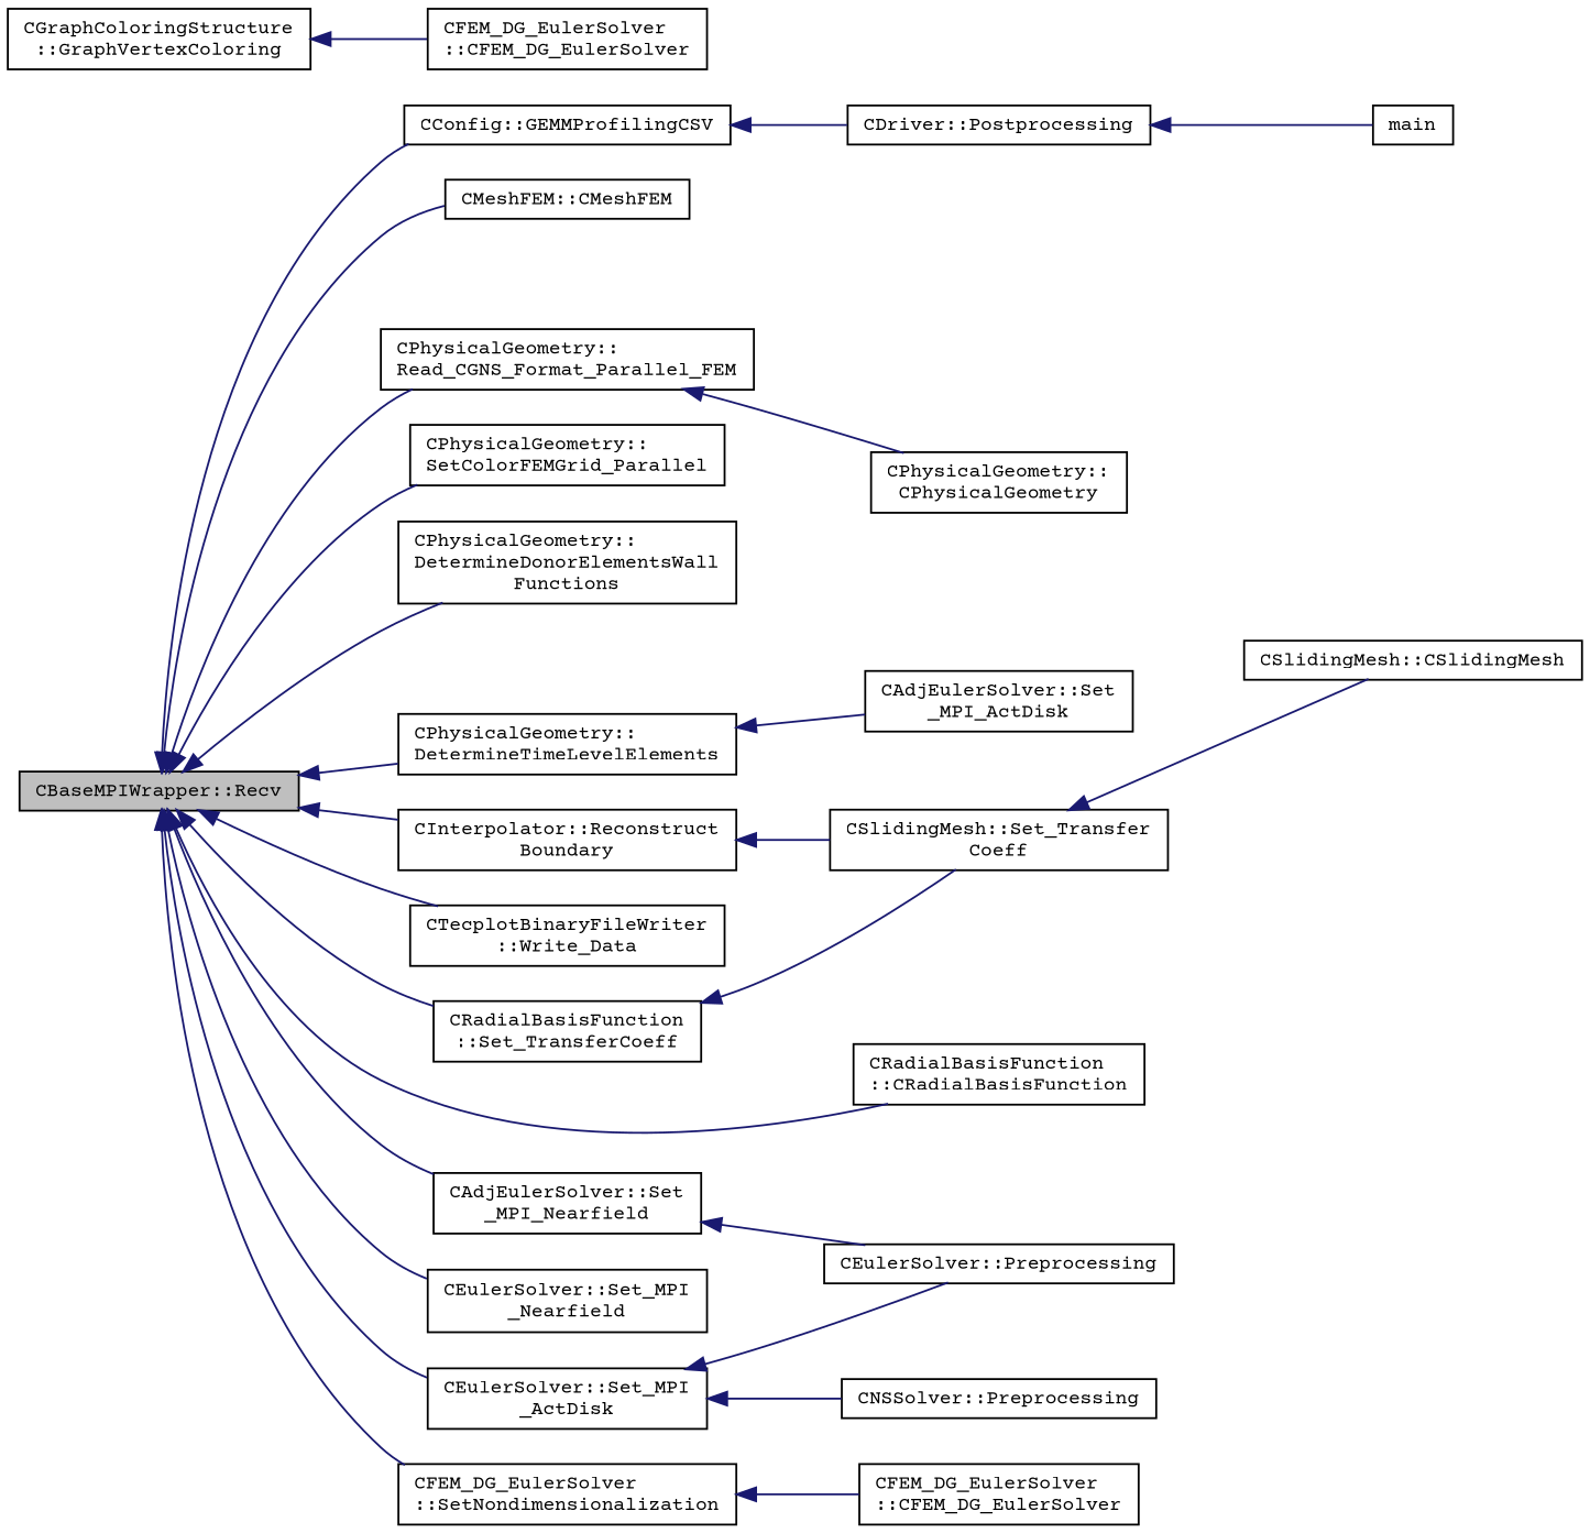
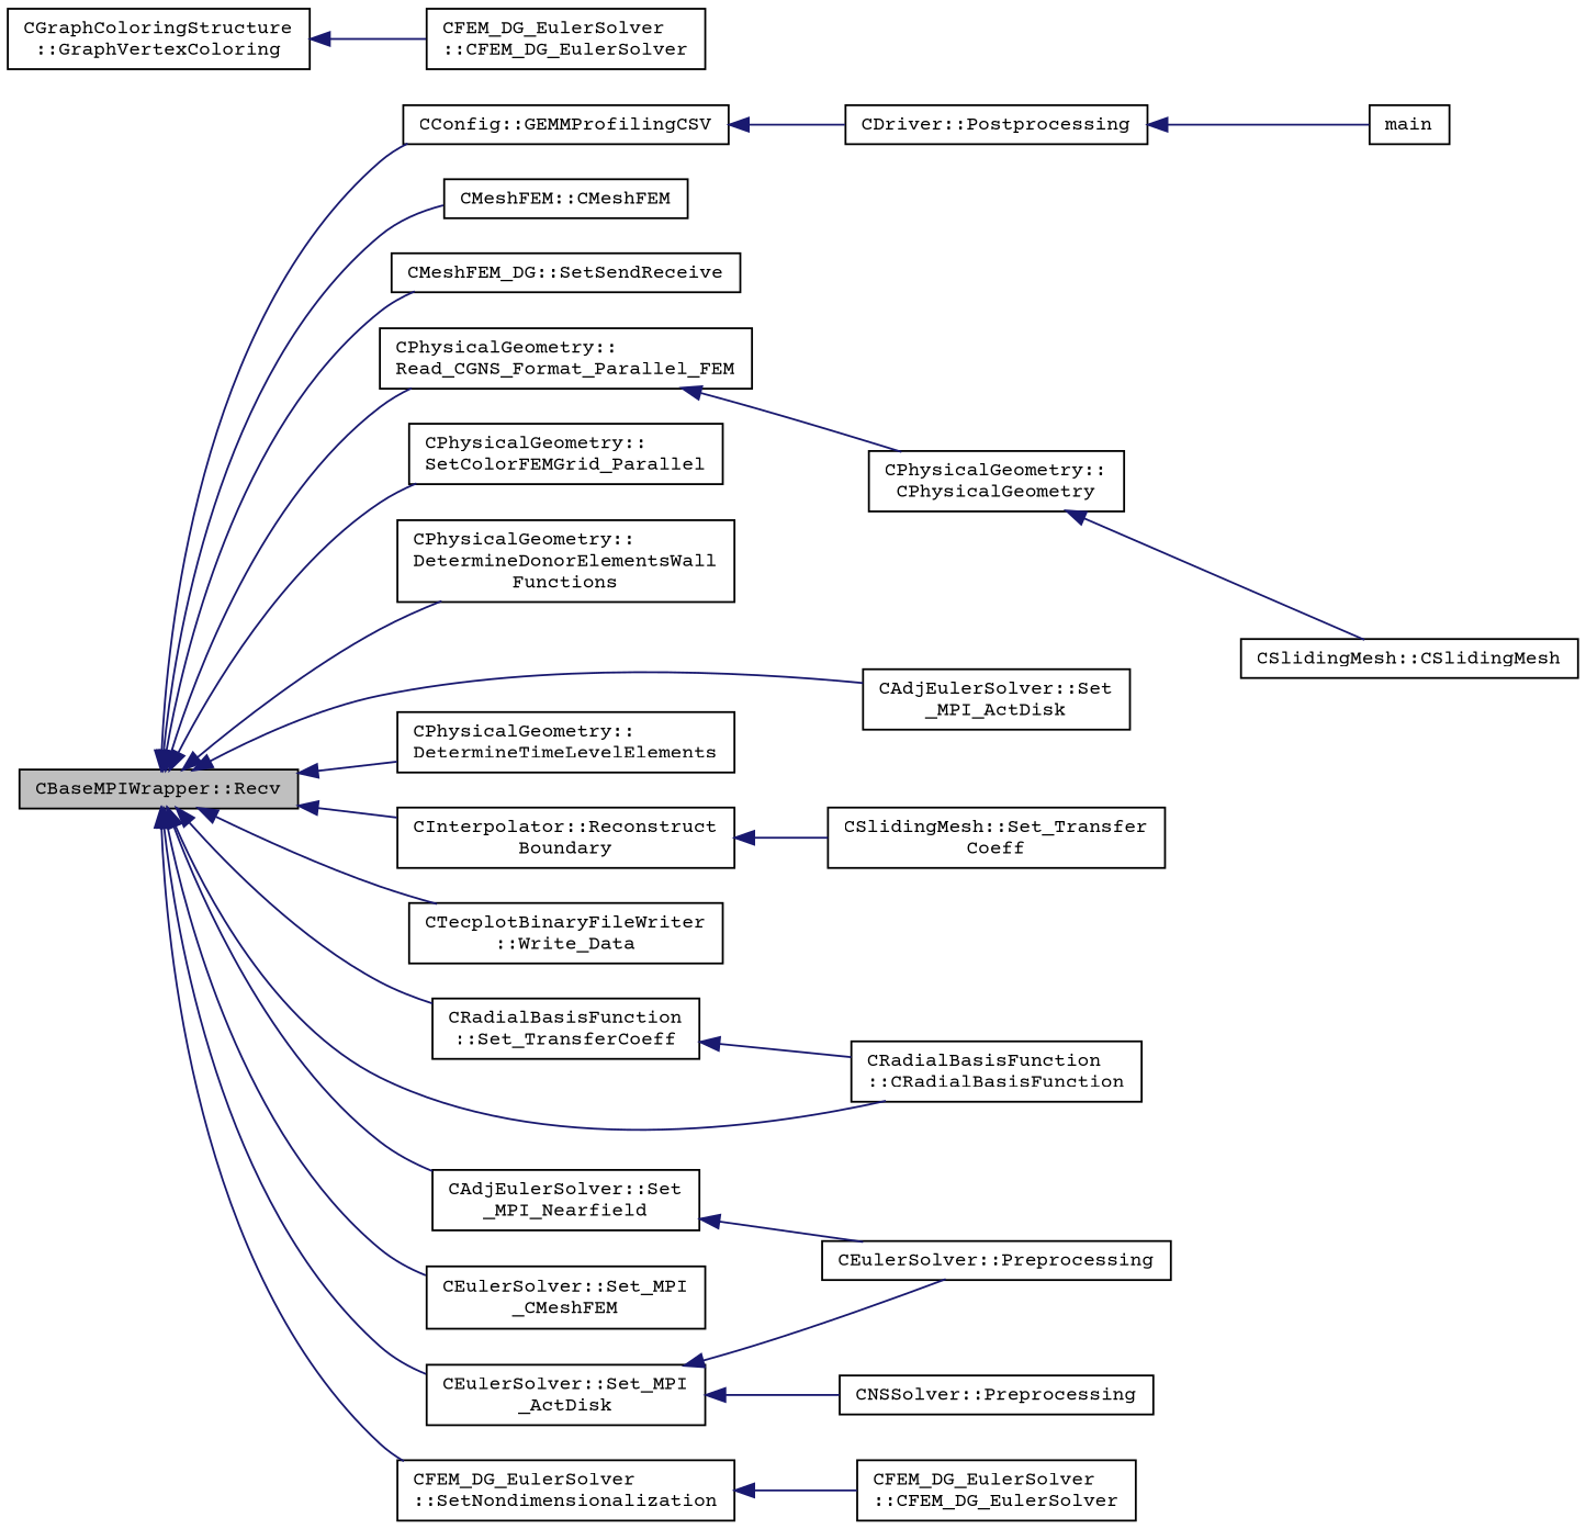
  digraph {
    fontname="Courier Prime"
    rankdir=LR
    node [color=black fillcolor=white fontname="Courier Prime" fontsize=10 shape=record style=filled]
    edge [color=midnightblue dir=back fontname="Courier Prime" fontsize=10 labelfontname=Helvetica labelfontsize=10 style=solid]
    n1 [fillcolor=grey75 fontcolor=black height=0.2 label="CBaseMPIWrapper::Recv" width=0.4]
    n2 [height=0.2 label="CConfig::GEMMProfilingCSV" width=0.4]
    n3 [height=0.2 label="CMeshFEM::CMeshFEM" width=0.4]
+   n4 [height=0.2 label="CMeshFEM_DG::SetSendReceive" width=0.4]
    n5 [height=0.2 label="CPhysicalGeometry::\lRead_CGNS_Format_Parallel_FEM" width=0.4]
    n6 [height=0.2 label="CPhysicalGeometry::\lSetColorFEMGrid_Parallel" width=0.4]
    n7 [height=0.2 label="CPhysicalGeometry::\lDetermineDonorElementsWall\lFunctions" width=0.4]
    n8 [height=0.2 label="CPhysicalGeometry::\lDetermineTimeLevelElements" width=0.4]
    n9 [height=0.2 label="CInterpolator::Reconstruct\lBoundary" width=0.4]
    n10 [height=0.2 label="CRadialBasisFunction\l::Set_TransferCoeff" width=0.4]
    n11 [height=0.2 label="CTecplotBinaryFileWriter\l::Write_Data" width=0.4]
    n12 [height=0.2 label="CAdjEulerSolver::Set\l_MPI_ActDisk" width=0.4]
    n13 [height=0.2 label="CAdjEulerSolver::Set\l_MPI_Nearfield" width=0.4]
    n14 [height=0.2 label="CEulerSolver::Set_MPI\l_ActDisk" width=0.4]
-   n15 [height=0.2 label="CEulerSolver::Set_MPI\l_Nearfield" width=0.4]
+   n15 [height=0.2 label="CEulerSolver::Set_MPI\l_CMeshFEM" width=0.4]
    n16 [height=0.2 label="CFEM_DG_EulerSolver\l::SetNondimensionalization" width=0.4]
    n17 [height=0.2 label="CRadialBasisFunction\l::CRadialBasisFunction" width=0.4]
    n18 [height=0.2 label="CDriver::Postprocessing" width=0.4]
    n19 [height=0.2 label="CPhysicalGeometry::\lCPhysicalGeometry" width=0.4]
    n20 [height=0.2 label="CGraphColoringStructure\l::GraphVertexColoring" width=0.4]
    n21 [height=0.2 label="CFEM_DG_EulerSolver\l::CFEM_DG_EulerSolver" width=0.4]
    n22 [height=0.2 label="CSlidingMesh::Set_Transfer\lCoeff" width=0.4]
    n23 [height=0.2 label="CEulerSolver::Preprocessing" width=0.4]
    n24 [height=0.2 label="CNSSolver::Preprocessing" width=0.4]
    n25 [height=0.2 label="CFEM_DG_EulerSolver\l::CFEM_DG_EulerSolver" width=0.4]
    n26 [height=0.2 label=main width=0.4]
    n27 [height=0.2 label="CSlidingMesh::CSlidingMesh" width=0.4]
    n1 -> n2
    n1 -> n3
+   n1 -> n4
    n1 -> n5
    n1 -> n6
    n1 -> n7
    n1 -> n8
    n1 -> n9
    n1 -> n10
    n1 -> n11
-   n8 -> n12
+   n1 -> n12
    n1 -> n13
    n1 -> n14
    n1 -> n15
    n1 -> n16
    n1 -> n17
    n2 -> n18
    n5 -> n19
    n9 -> n22
-   n10 -> n22
+   n10 -> n17
    n13 -> n23
    n14 -> n23
    n14 -> n24
    n16 -> n25
    n18 -> n26
    n20 -> n21
-   n22 -> n27
+   n19 -> n27
  }
